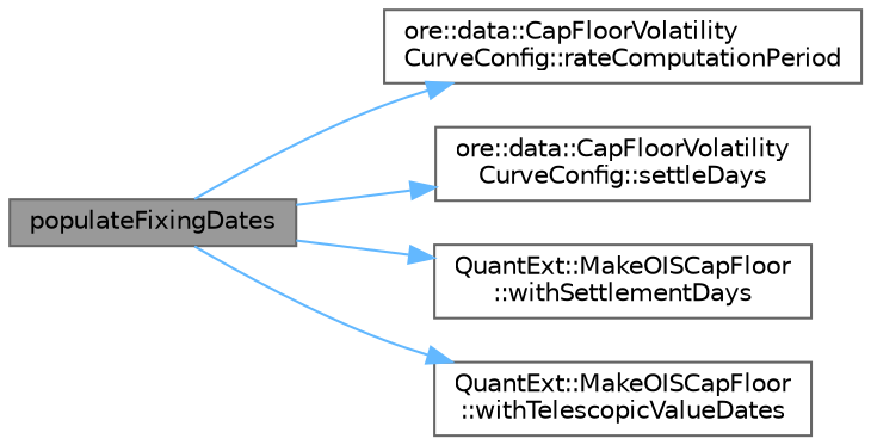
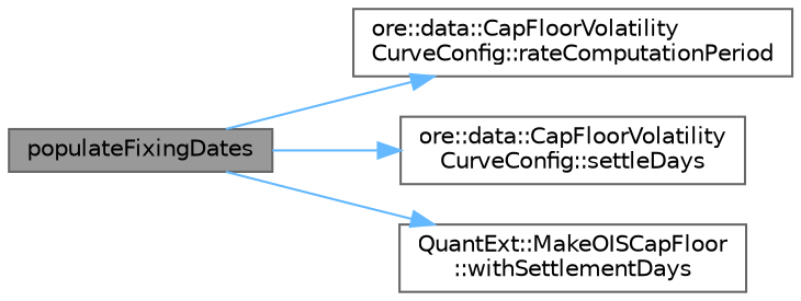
  digraph {
    rankdir=LR
    node [color=grey40 fillcolor=white fontname=Helvetica fontsize=10 shape=box style=filled]
    edge [color=steelblue1 fontname=Helvetica fontsize=10 labelfontname=Helvetica labelfontsize=10 style=solid]
    n1 [color=gray40 fillcolor=grey60 fontcolor=black height=0.2 label=populateFixingDates width=0.4]
    n2 [height=0.2 label="ore::data::CapFloorVolatility\lCurveConfig::rateComputationPeriod" width=0.4]
    n3 [height=0.2 label="ore::data::CapFloorVolatility\lCurveConfig::settleDays" width=0.4]
    n4 [height=0.2 label="QuantExt::MakeOISCapFloor\l::withSettlementDays" width=0.4]
-   n5 [height=0.2 label="QuantExt::MakeOISCapFloor\l::withTelescopicValueDates" width=0.4]
    n1 -> n2
    n1 -> n3
    n1 -> n4
-   n1 -> n5
  }
